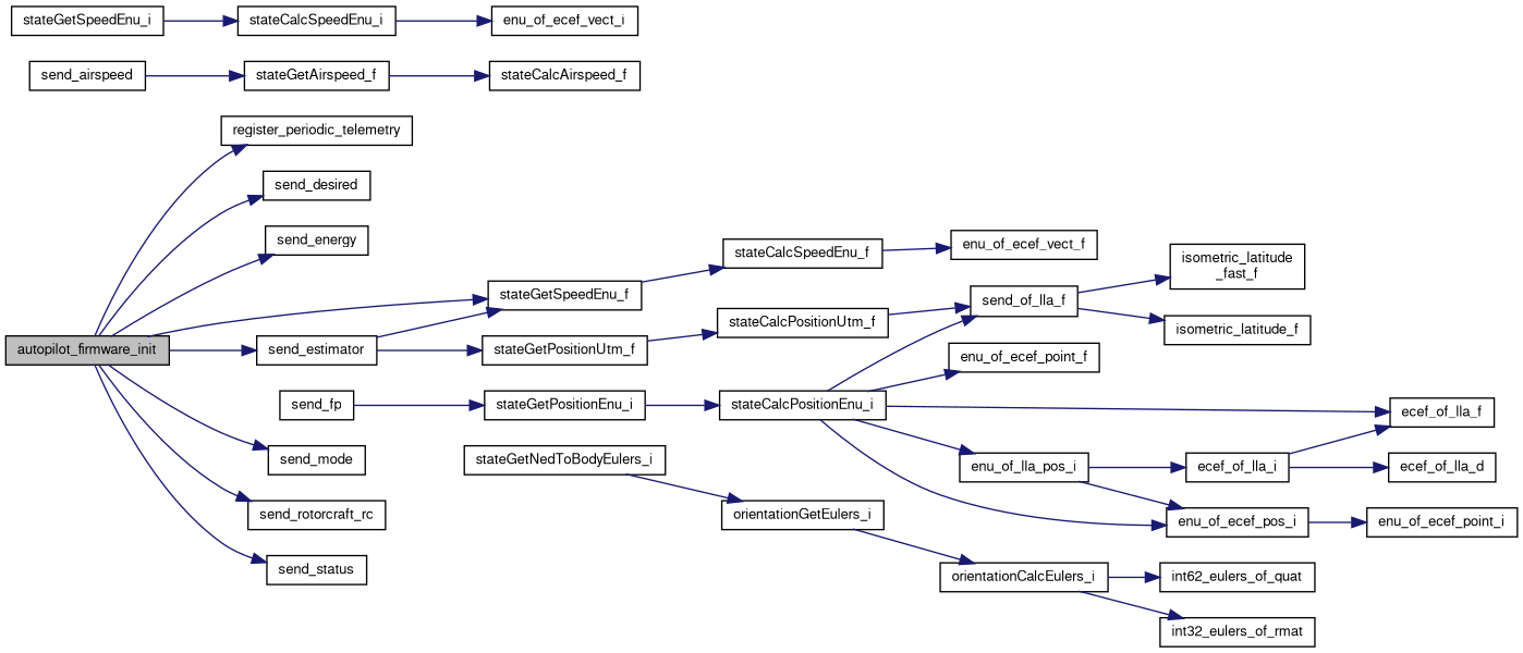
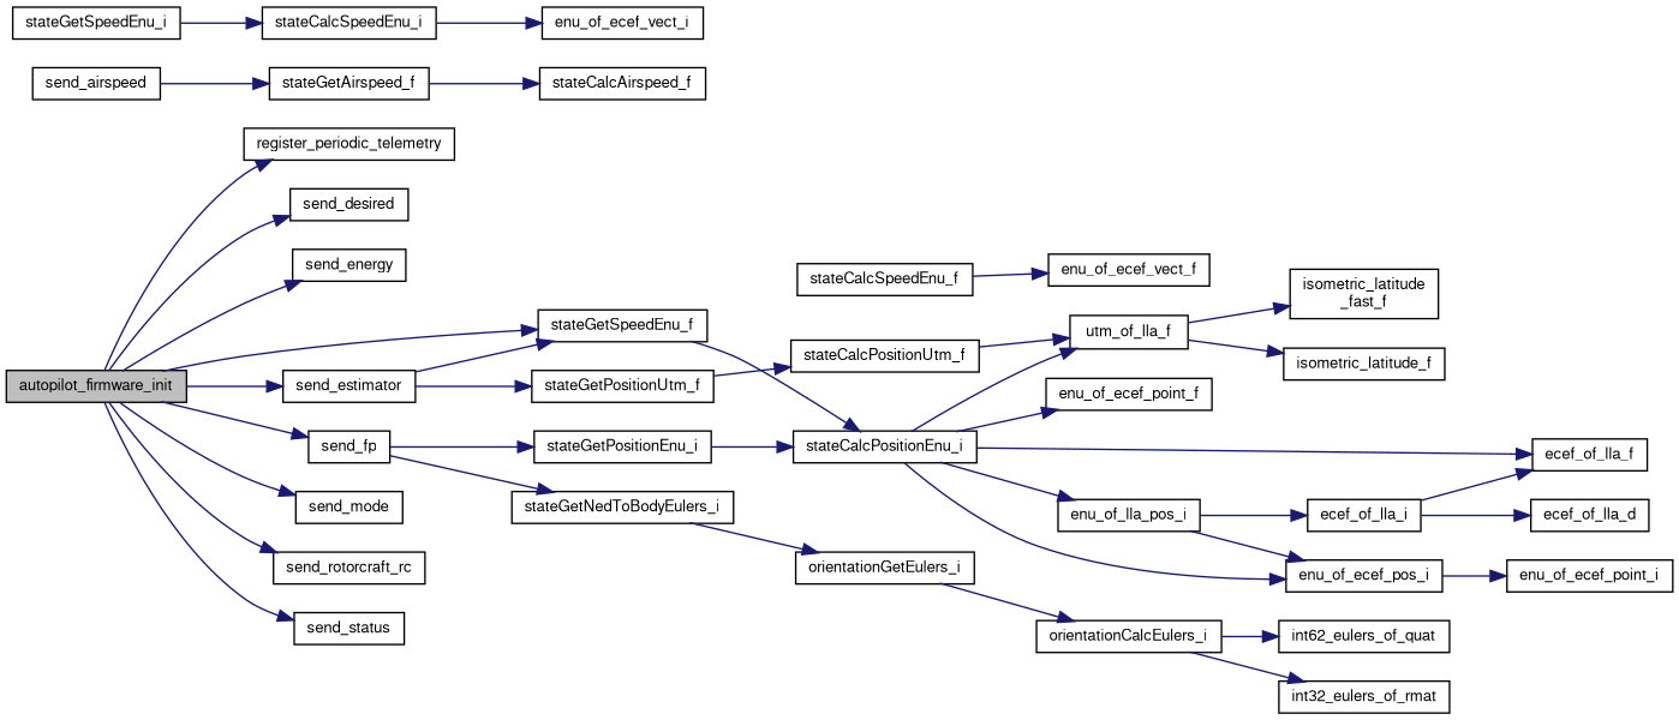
  digraph {
    rankdir=LR
    node [color=black fillcolor=white fontname=FreeSans fontsize=10 shape=record style=filled]
    edge [color=midnightblue fontname=FreeSans fontsize=10 labelfontname=FreeSans labelfontsize=10 style=solid]
    n1 [fillcolor=grey75 fontcolor=black height=0.2 label=autopilot_firmware_init width=0.4]
    n2 [height=0.2 label=register_periodic_telemetry width=0.4]
    n3 [height=0.2 label=send_desired width=0.4]
    n4 [height=0.2 label=send_energy width=0.4]
    n5 [height=0.2 label=send_estimator width=0.4]
    n6 [height=0.2 label=send_fp width=0.4]
    n7 [height=0.2 label=send_mode width=0.4]
    n8 [height=0.2 label=send_rotorcraft_rc width=0.4]
    n9 [height=0.2 label=send_status width=0.4]
    n10 [height=0.2 label=stateGetSpeedEnu_f width=0.4]
    n11 [height=0.2 label=send_airspeed width=0.4]
    n12 [height=0.2 label=stateGetAirspeed_f width=0.4]
    n13 [height=0.2 label=stateGetPositionUtm_f width=0.4]
    n14 [height=0.2 label=stateGetPositionEnu_i width=0.4]
    n15 [height=0.2 label=stateGetNedToBodyEulers_i width=0.4]
    n16 [height=0.2 label=stateCalcAirspeed_f width=0.4]
    n17 [height=0.2 label=stateCalcPositionUtm_f width=0.4]
    n18 [height=0.2 label=stateCalcSpeedEnu_f width=0.4]
-   n19 [height=0.2 label=send_of_lla_f width=0.4]
+   n19 [height=0.2 label=utm_of_lla_f width=0.4]
    n20 [height=0.2 label=isometric_latitude_f width=0.4]
    n21 [height=0.2 label="isometric_latitude\l_fast_f" width=0.4]
    n22 [height=0.2 label=enu_of_ecef_vect_f width=0.4]
    n23 [height=0.2 label=stateCalcPositionEnu_i width=0.4]
    n24 [height=0.2 label=stateGetSpeedEnu_i width=0.4]
    n25 [height=0.2 label=stateCalcSpeedEnu_i width=0.4]
    n26 [height=0.2 label=orientationGetEulers_i width=0.4]
    n27 [height=0.2 label=enu_of_ecef_pos_i width=0.4]
    n28 [height=0.2 label=enu_of_ecef_point_f width=0.4]
    n29 [height=0.2 label=ecef_of_lla_f width=0.4]
    n30 [height=0.2 label=enu_of_lla_pos_i width=0.4]
    n31 [height=0.2 label=enu_of_ecef_point_i width=0.4]
    n32 [height=0.2 label=ecef_of_lla_i width=0.4]
    n33 [height=0.2 label=ecef_of_lla_d width=0.4]
    n34 [height=0.2 label=enu_of_ecef_vect_i width=0.4]
    n35 [height=0.2 label=orientationCalcEulers_i width=0.4]
    n36 [height=0.2 label=int32_eulers_of_rmat width=0.4]
    n37 [height=0.2 label=int62_eulers_of_quat width=0.4]
    n1 -> n2
    n1 -> n3
    n1 -> n4
    n1 -> n5
+   n1 -> n6
    n1 -> n7
    n1 -> n8
    n1 -> n9
    n1 -> n10
    n5 -> n10
    n5 -> n13
    n6 -> n14
-   n10 -> n18
+   n6 -> n15
+   n10 -> n23
    n11 -> n12
    n12 -> n16
    n13 -> n17
    n14 -> n23
    n15 -> n26
    n17 -> n19
    n18 -> n22
    n19 -> n20
    n19 -> n21
    n23 -> n19
    n23 -> n27
    n23 -> n28
    n23 -> n29
    n23 -> n30
    n24 -> n25
    n25 -> n34
    n26 -> n35
    n27 -> n31
    n30 -> n27
    n30 -> n32
    n32 -> n29
    n32 -> n33
    n35 -> n36
    n35 -> n37
  }
